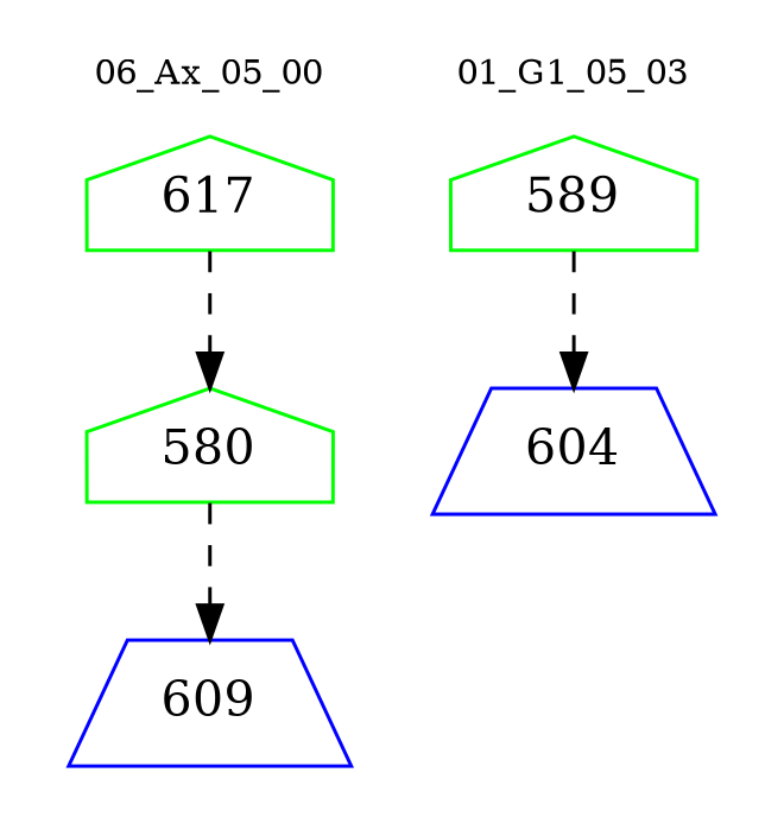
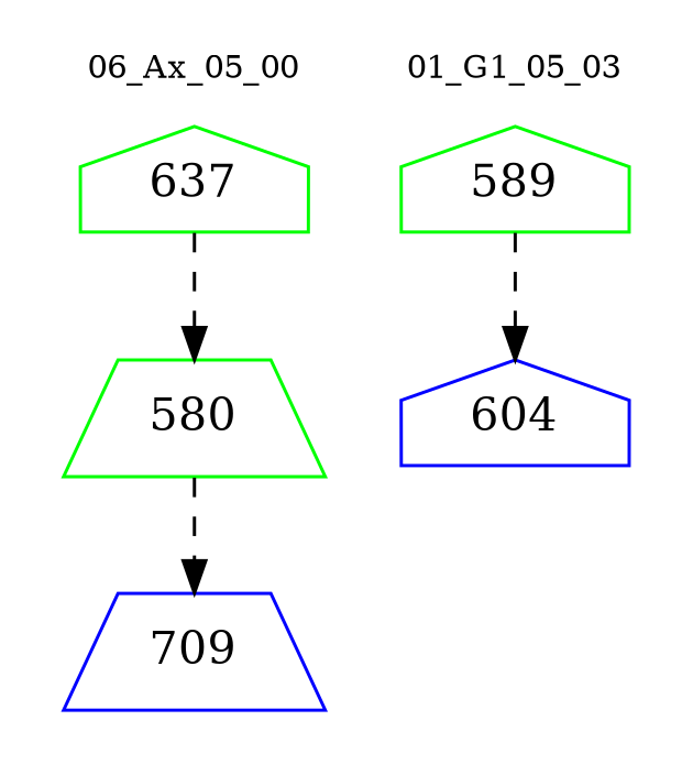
  digraph {
    node [color=green shape=house]
    edge [color=black style=dashed]
-   n1 [label=617]
-   n2 [label=580]
-   n3 [color=blue label=609 shape=trapezium]
+   n1 [label=637]
+   n2 [label=580 shape=trapezium]
+   n3 [color=blue label=709 shape=trapezium]
    n4 [label=589]
-   n5 [color=blue label=604 shape=trapezium]
+   n5 [color=blue label=604]
    subgraph cluster_1 {
      color=white
      fontsize=10
      label="06_Ax_05_00"
      n1
      n2
      n3
    }
    subgraph cluster_2 {
      color=white
      fontsize=10
      label="01_G1_05_03"
      n4
      n5
    }
    n1 -> n2
    n2 -> n3
    n4 -> n5
  }
